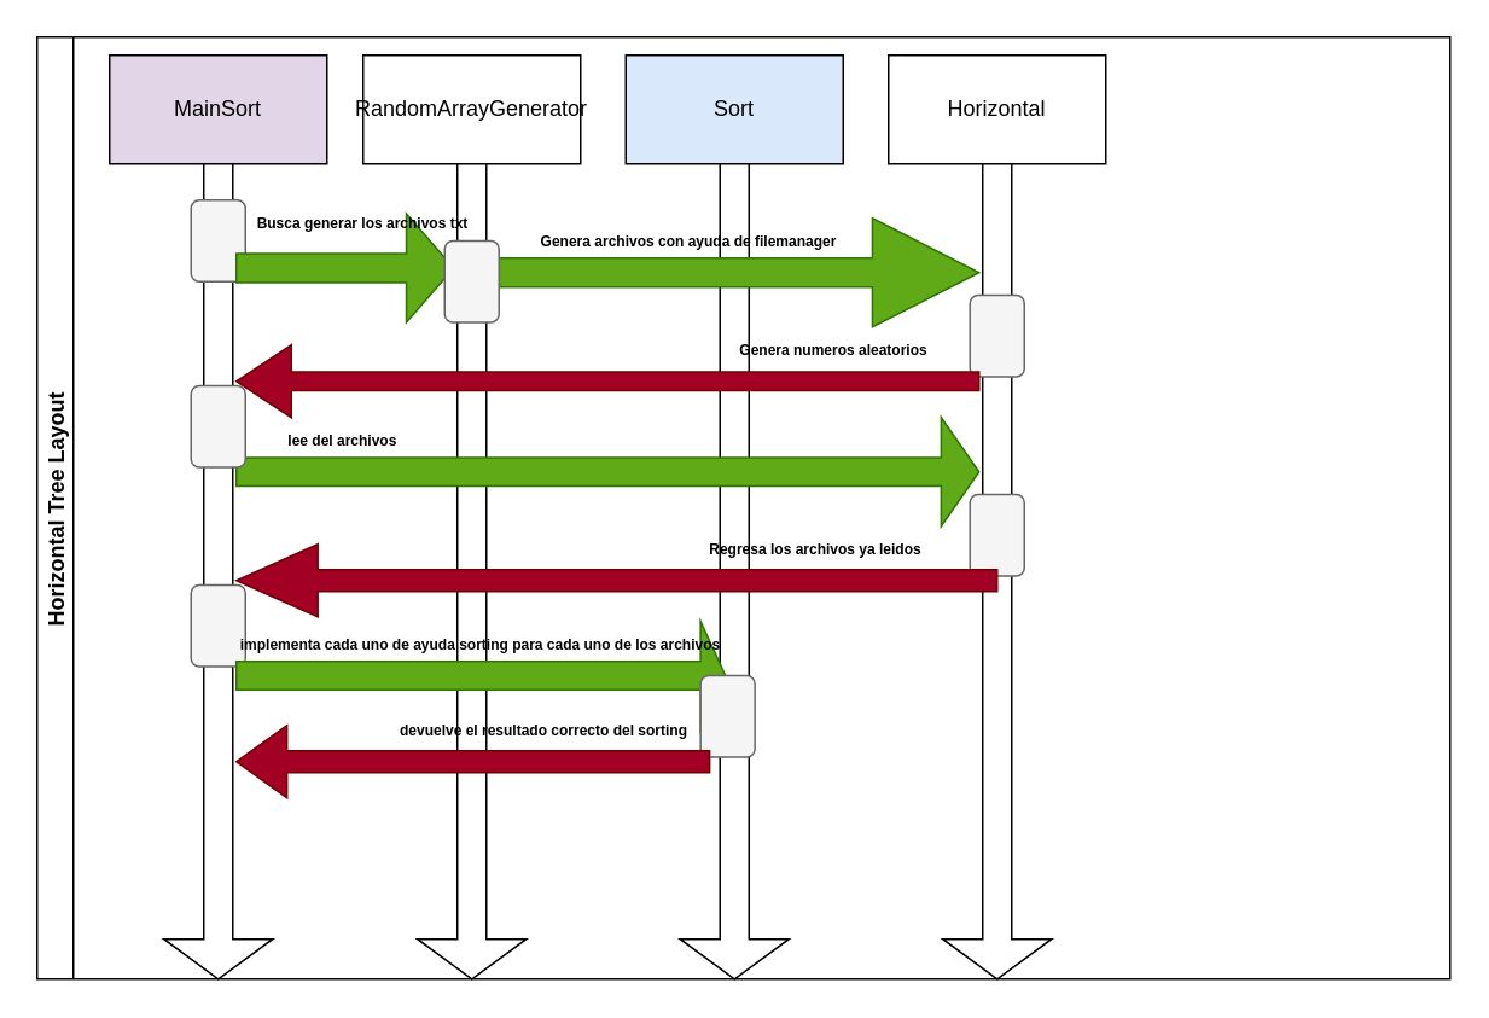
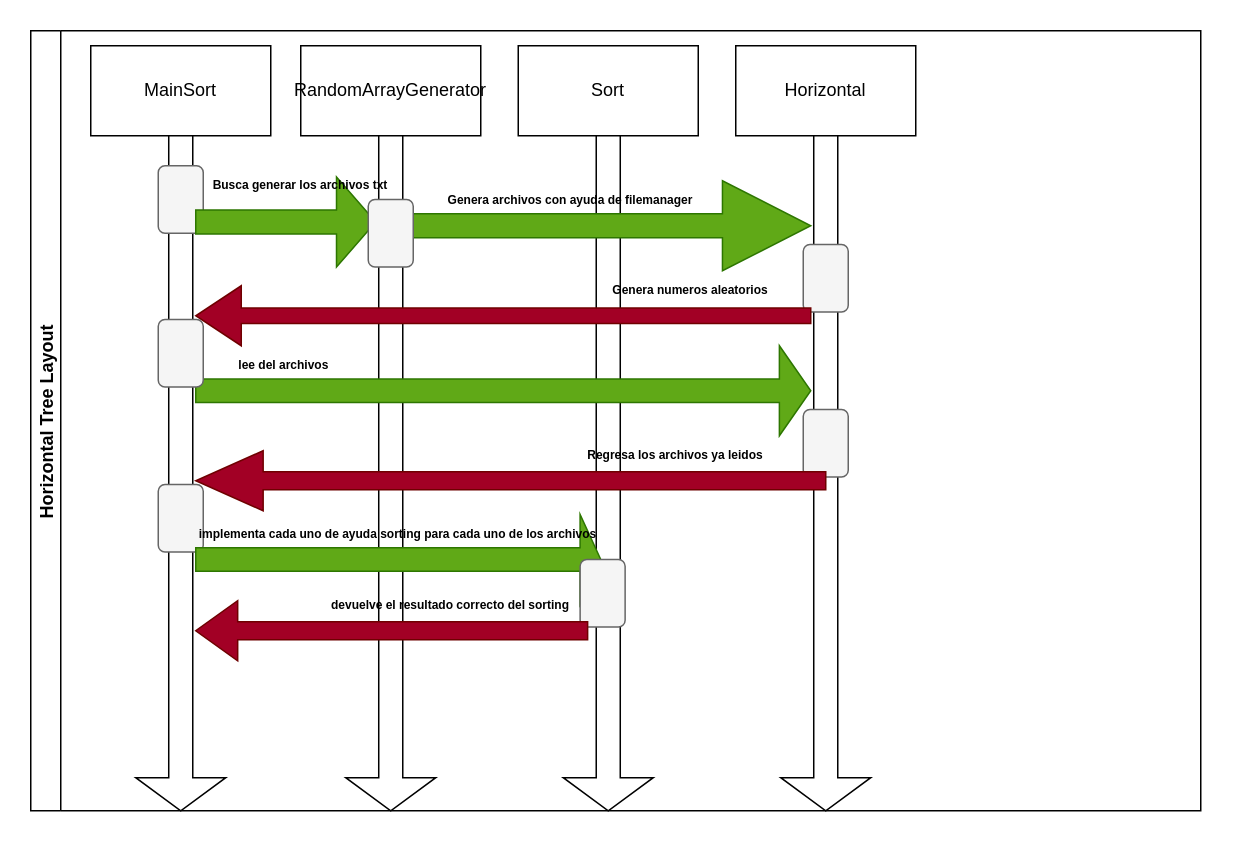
  <mxCell id="0" />
  <mxCell id="1" parent="0" />
  <mxCell id="2" value="Horizontal Tree Layout" style="swimlane;startSize=20;horizontal=0;childLayout=treeLayout;horizontalTree=1;resizable=1;containerType=tree;fontSize=12;movable=1;rotatable=1;deletable=1;editable=1;connectable=1;" vertex="1" parent="1"><mxGeometry x="20" y="20" width="780" height="520" as="geometry" /></mxCell>
- <mxCell id="3" value="MainSort" style="whiteSpace=wrap;html=1;align=center;treeFolding=1;treeMoving=1;newEdgeStyle={&quot;edgeStyle&quot;:&quot;elbowEdgeStyle&quot;,&quot;startArrow&quot;:&quot;none&quot;,&quot;endArrow&quot;:&quot;none&quot;};fillColor=#e1d5e7;" vertex="1" parent="2"><mxGeometry x="40" y="10" width="120" height="60" as="geometry" /></mxCell>
+ <mxCell id="3" value="MainSort" style="whiteSpace=wrap;html=1;align=center;treeFolding=1;treeMoving=1;newEdgeStyle={&quot;edgeStyle&quot;:&quot;elbowEdgeStyle&quot;,&quot;startArrow&quot;:&quot;none&quot;,&quot;endArrow&quot;:&quot;none&quot;};" vertex="1" parent="2"><mxGeometry x="40" y="10" width="120" height="60" as="geometry" /></mxCell>
  <mxCell id="4" value="" style="shape=singleArrow;direction=south;whiteSpace=wrap;html=1;arrowWidth=0.267;arrowSize=0.049;" vertex="1" parent="2"><mxGeometry x="70" y="70" width="60" height="450" as="geometry" /></mxCell>
  <mxCell id="5" value="RandomArrayGenerator" style="whiteSpace=wrap;html=1;align=center;treeFolding=1;treeMoving=1;newEdgeStyle={&quot;edgeStyle&quot;:&quot;elbowEdgeStyle&quot;,&quot;startArrow&quot;:&quot;none&quot;,&quot;endArrow&quot;:&quot;none&quot;};" vertex="1" parent="2"><mxGeometry x="180" y="10" width="120" height="60" as="geometry" /></mxCell>
  <mxCell id="6" value="" style="shape=singleArrow;direction=south;whiteSpace=wrap;html=1;arrowWidth=0.267;arrowSize=0.049;" vertex="1" parent="2"><mxGeometry x="210" y="70" width="60" height="450" as="geometry" /></mxCell>
- <mxCell id="7" value="Sort" style="whiteSpace=wrap;html=1;align=center;treeFolding=1;treeMoving=1;newEdgeStyle={&quot;edgeStyle&quot;:&quot;elbowEdgeStyle&quot;,&quot;startArrow&quot;:&quot;none&quot;,&quot;endArrow&quot;:&quot;none&quot;};fillColor=#dae8fc;" vertex="1" parent="2"><mxGeometry x="325" y="10" width="120" height="60" as="geometry" /></mxCell>
+ <mxCell id="7" value="Sort" style="whiteSpace=wrap;html=1;align=center;treeFolding=1;treeMoving=1;newEdgeStyle={&quot;edgeStyle&quot;:&quot;elbowEdgeStyle&quot;,&quot;startArrow&quot;:&quot;none&quot;,&quot;endArrow&quot;:&quot;none&quot;};" vertex="1" parent="2"><mxGeometry x="325" y="10" width="120" height="60" as="geometry" /></mxCell>
  <mxCell id="8" value="" style="shape=singleArrow;direction=south;whiteSpace=wrap;html=1;arrowWidth=0.267;arrowSize=0.049;" vertex="1" parent="2"><mxGeometry x="355" y="70" width="60" height="450" as="geometry" /></mxCell>
  <mxCell id="9" value="Horizontal" style="whiteSpace=wrap;html=1;align=center;treeFolding=1;treeMoving=1;newEdgeStyle={&quot;edgeStyle&quot;:&quot;elbowEdgeStyle&quot;,&quot;startArrow&quot;:&quot;none&quot;,&quot;endArrow&quot;:&quot;none&quot;};" vertex="1" parent="2"><mxGeometry x="470" y="10" width="120" height="60" as="geometry" /></mxCell>
  <mxCell id="10" value="" style="shape=singleArrow;direction=south;whiteSpace=wrap;html=1;arrowWidth=0.267;arrowSize=0.049;" vertex="1" parent="2"><mxGeometry x="500" y="70" width="60" height="450" as="geometry" /></mxCell>
  <mxCell id="11" value="" style="rounded=1;whiteSpace=wrap;html=1;rotation=-90;fillColor=#f5f5f5;fontColor=#333333;strokeColor=#666666;" vertex="1" parent="2"><mxGeometry x="77.5" y="97.5" width="45" height="30" as="geometry" /></mxCell>
  <mxCell id="12" value="" style="shape=singleArrow;whiteSpace=wrap;html=1;arrowWidth=0.267;arrowSize=0.218;fillColor=#60a917;fontColor=#ffffff;strokeColor=#2D7600;" vertex="1" parent="2"><mxGeometry x="110" y="97.5" width="120" height="60" as="geometry" /></mxCell>
  <mxCell id="13" value="Busca generar los archivos txt" style="text;align=center;fontStyle=1;verticalAlign=middle;spacingLeft=3;spacingRight=3;strokeColor=none;rotatable=0;points=[[0,0.5],[1,0.5]];portConstraint=eastwest;fontSize=8;" vertex="1" parent="2"><mxGeometry x="140" y="90" width="80" height="26" as="geometry" /></mxCell>
  <mxCell id="14" value="" style="rounded=1;whiteSpace=wrap;html=1;rotation=-90;fillColor=#f5f5f5;fontColor=#333333;strokeColor=#666666;" vertex="1" parent="2"><mxGeometry x="507.5" y="150" width="45" height="30" as="geometry" /></mxCell>
  <mxCell id="15" value="" style="shape=singleArrow;direction=west;whiteSpace=wrap;html=1;fontSize=8;arrowWidth=0.257;arrowSize=0.074;fillColor=#a20025;fontColor=#ffffff;strokeColor=#6F0000;" vertex="1" parent="2"><mxGeometry x="110" y="170" width="410" height="40" as="geometry" /></mxCell>
  <mxCell id="16" value="Genera numeros aleatorios" style="text;align=center;fontStyle=1;verticalAlign=middle;spacingLeft=3;spacingRight=3;strokeColor=none;rotatable=0;points=[[0,0.5],[1,0.5]];portConstraint=eastwest;fontSize=8;" vertex="1" parent="2"><mxGeometry x="400" y="160" width="80" height="26" as="geometry" /></mxCell>
  <mxCell id="17" value="" style="shape=singleArrow;whiteSpace=wrap;html=1;arrowWidth=0.262;arrowSize=0.051;fillColor=#60a917;fontColor=#ffffff;strokeColor=#2D7600;" vertex="1" parent="2"><mxGeometry x="110" y="210" width="410" height="60" as="geometry" /></mxCell>
  <mxCell id="18" value="" style="rounded=1;whiteSpace=wrap;html=1;rotation=-90;fillColor=#f5f5f5;fontColor=#333333;strokeColor=#666666;" vertex="1" parent="2"><mxGeometry x="77.5" y="200" width="45" height="30" as="geometry" /></mxCell>
  <mxCell id="19" value="lee del archivos " style="text;align=center;fontStyle=1;verticalAlign=middle;spacingLeft=3;spacingRight=3;strokeColor=none;rotatable=0;points=[[0,0.5],[1,0.5]];portConstraint=eastwest;fontSize=8;" vertex="1" parent="2"><mxGeometry x="127.5" y="210" width="85" height="26" as="geometry" /></mxCell>
  <mxCell id="20" value="" style="rounded=1;whiteSpace=wrap;html=1;rotation=-90;fillColor=#f5f5f5;fontColor=#333333;strokeColor=#666666;" vertex="1" parent="2"><mxGeometry x="507.5" y="260" width="45" height="30" as="geometry" /></mxCell>
  <mxCell id="21" value="" style="shape=singleArrow;direction=west;whiteSpace=wrap;html=1;fontSize=8;arrowWidth=0.297;arrowSize=0.107;fillColor=#a20025;fontColor=#ffffff;strokeColor=#6F0000;" vertex="1" parent="2"><mxGeometry x="110" y="280" width="420" height="40" as="geometry" /></mxCell>
  <mxCell id="22" value="Regresa los archivos ya leidos" style="text;align=center;fontStyle=1;verticalAlign=middle;spacingLeft=3;spacingRight=3;strokeColor=none;rotatable=0;points=[[0,0.5],[1,0.5]];portConstraint=eastwest;fontSize=8;" vertex="1" parent="2"><mxGeometry x="390" y="270" width="80" height="26" as="geometry" /></mxCell>
  <mxCell id="23" value="" style="rounded=1;whiteSpace=wrap;html=1;rotation=-90;fillColor=#f5f5f5;fontColor=#333333;strokeColor=#666666;" vertex="1" parent="2"><mxGeometry x="77.5" y="310" width="45" height="30" as="geometry" /></mxCell>
  <mxCell id="24" value="" style="shape=singleArrow;whiteSpace=wrap;html=1;arrowWidth=0.262;arrowSize=0.051;fillColor=#60a917;fontColor=#ffffff;strokeColor=#2D7600;" vertex="1" parent="2"><mxGeometry x="110" y="322.5" width="270" height="60" as="geometry" /></mxCell>
  <mxCell id="25" value="implementa cada uno de ayuda sorting para cada uno de los archivos" style="text;align=center;fontStyle=1;verticalAlign=middle;spacingLeft=3;spacingRight=3;strokeColor=none;rotatable=0;points=[[0,0.5],[1,0.5]];portConstraint=eastwest;fontSize=8;" vertex="1" parent="2"><mxGeometry x="205" y="322.5" width="80" height="26" as="geometry" /></mxCell>
  <mxCell id="26" value="" style="rounded=1;whiteSpace=wrap;html=1;rotation=-90;fillColor=#f5f5f5;fontColor=#333333;strokeColor=#666666;" vertex="1" parent="2"><mxGeometry x="358.75" y="360" width="45" height="30" as="geometry" /></mxCell>
  <mxCell id="27" value="" style="shape=singleArrow;direction=west;whiteSpace=wrap;html=1;fontSize=8;arrowWidth=0.297;arrowSize=0.107;fillColor=#a20025;fontColor=#ffffff;strokeColor=#6F0000;" vertex="1" parent="2"><mxGeometry x="110" y="380" width="261.25" height="40" as="geometry" /></mxCell>
  <mxCell id="28" value="devuelve el resultado correcto del sorting" style="text;align=center;fontStyle=1;verticalAlign=middle;spacingLeft=3;spacingRight=3;strokeColor=none;rotatable=0;points=[[0,0.5],[1,0.5]];portConstraint=eastwest;fontSize=8;" vertex="1" parent="2"><mxGeometry x="240" y="370" width="80" height="26" as="geometry" /></mxCell>
  <mxCell id="29" value="" style="shape=singleArrow;whiteSpace=wrap;html=1;arrowWidth=0.267;arrowSize=0.218;fillColor=#60a917;fontColor=#ffffff;strokeColor=#2D7600;" vertex="1" parent="2"><mxGeometry x="250" y="100" width="270" height="60" as="geometry" /></mxCell>
  <mxCell id="30" value="" style="rounded=1;whiteSpace=wrap;html=1;rotation=-90;fillColor=#f5f5f5;fontColor=#333333;strokeColor=#666666;" vertex="1" parent="2"><mxGeometry x="217.5" y="120" width="45" height="30" as="geometry" /></mxCell>
  <mxCell id="31" value="Genera archivos con ayuda de filemanager" style="text;align=center;fontStyle=1;verticalAlign=middle;spacingLeft=3;spacingRight=3;strokeColor=none;rotatable=0;points=[[0,0.5],[1,0.5]];portConstraint=eastwest;fontSize=8;" vertex="1" parent="2"><mxGeometry x="320" y="100" width="80" height="26" as="geometry" /></mxCell>
